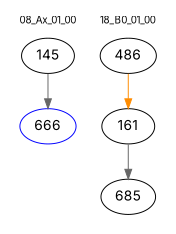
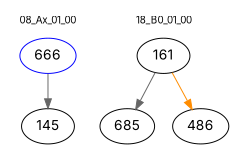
  digraph {
    fontname=Inter
    node [color=black fontname=Inter]
    edge [color=gray40 fontname=Inter]
    n1 [label=145]
    n2 [color=blue label=666]
    n3 [label=161]
    n4 [label=685]
    n5 [label=486]
    subgraph cluster_1 {
      color=white
      fontsize=10
      label="08_Ax_01_00"
      n1
      n2
    }
    subgraph cluster_2 {
      color=white
      fontsize=10
      label="18_B0_01_00"
      n3
      n4
      n5
    }
-   n1 -> n2
+   n2 -> n1
    n3 -> n4
-   n5 -> n3 [color=darkorange]
+   n3 -> n5 [color=darkorange]
  }
